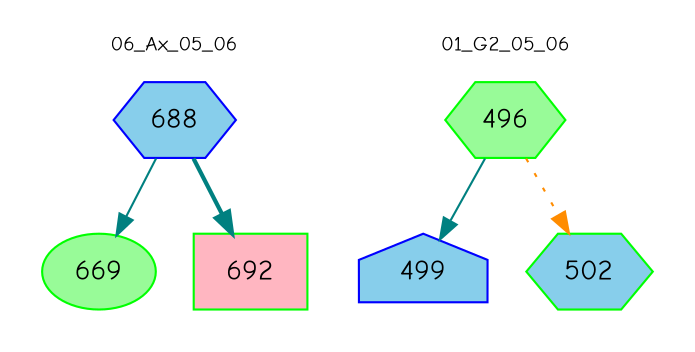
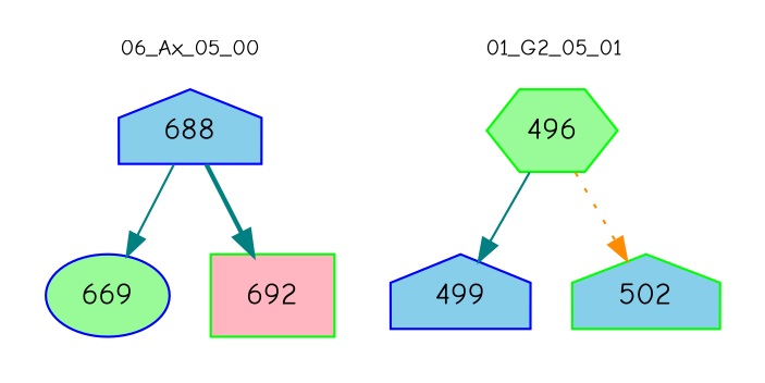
  digraph {
    fontname="Comic Neue"
    node [color=green fillcolor=skyblue fontname="Comic Neue" shape=hexagon style=filled]
    edge [color=teal fontname="Comic Neue" style=solid]
-   n1 [color=blue label=688]
-   n2 [fillcolor=palegreen label=669 shape=ellipse]
+   n1 [color=blue label=688 shape=house]
+   n2 [color=blue fillcolor=palegreen label=669 shape=ellipse]
    n3 [fillcolor=lightpink label=692 shape=box]
    n4 [fillcolor=palegreen label=496]
    n5 [color=blue label=499 shape=house]
-   n6 [label=502]
+   n6 [label=502 shape=house]
    subgraph cluster_1 {
      color=white
      fontsize=10
-     label="06_Ax_05_06"
+     label="06_Ax_05_00"
      n1
      n2
      n3
    }
    subgraph cluster_2 {
      color=white
      fontsize=10
-     label="01_G2_05_06"
+     label="01_G2_05_01"
      n4
      n5
      n6
    }
    n1 -> n2
    n1 -> n3 [style=bold]
    n4 -> n5
    n4 -> n6 [color=darkorange style=dotted]
  }
